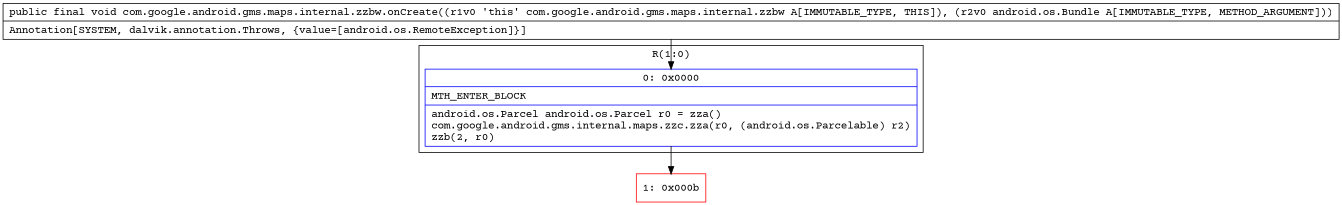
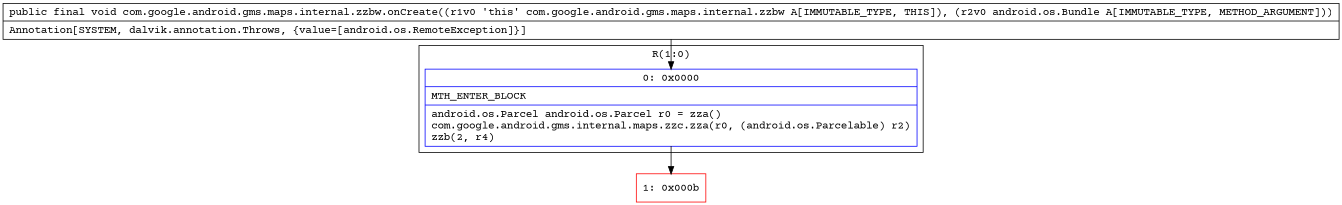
  digraph {
    fontname="Courier Prime"
    node [shape=record fontname="Courier Prime"]
    edge [fontname="Courier Prime"]
-   n1 [color=blue label="{0\:\ 0x0000|MTH_ENTER_BLOCK\l|android.os.Parcel android.os.Parcel r0 = zza()\lcom.google.android.gms.internal.maps.zzc.zza(r0, (android.os.Parcelable) r2)\lzzb(2, r0)\l}"]
+   n1 [color=blue label="{0\:\ 0x0000|MTH_ENTER_BLOCK\l|android.os.Parcel android.os.Parcel r0 = zza()\lcom.google.android.gms.internal.maps.zzc.zza(r0, (android.os.Parcelable) r2)\lzzb(2, r4)\l}"]
    n2 [color=red label="{1\:\ 0x000b}"]
    n3 [label="{public final void com.google.android.gms.maps.internal.zzbw.onCreate((r1v0 'this' com.google.android.gms.maps.internal.zzbw A[IMMUTABLE_TYPE, THIS]), (r2v0 android.os.Bundle A[IMMUTABLE_TYPE, METHOD_ARGUMENT]))  | Annotation[SYSTEM, dalvik.annotation.Throws, \{value=[android.os.RemoteException]\}]\l}"]
    subgraph cluster_1 {
      label="R(1:0)"
      n1
    }
    n1 -> n2
    n3 -> n1
  }
